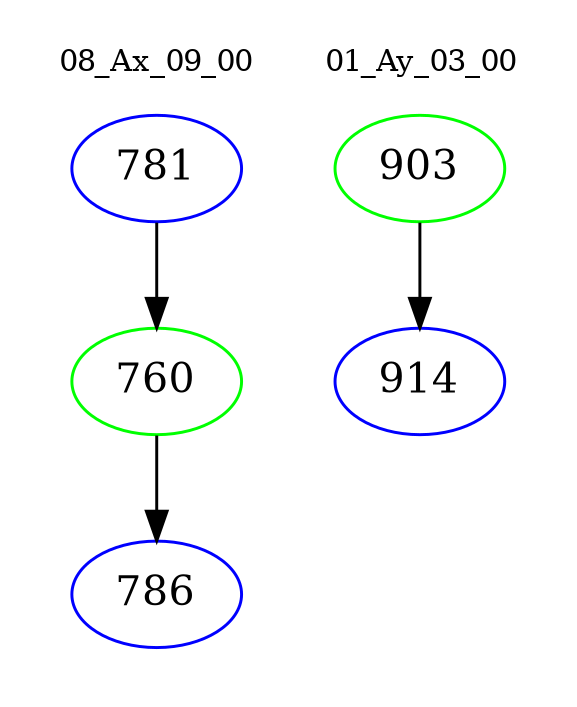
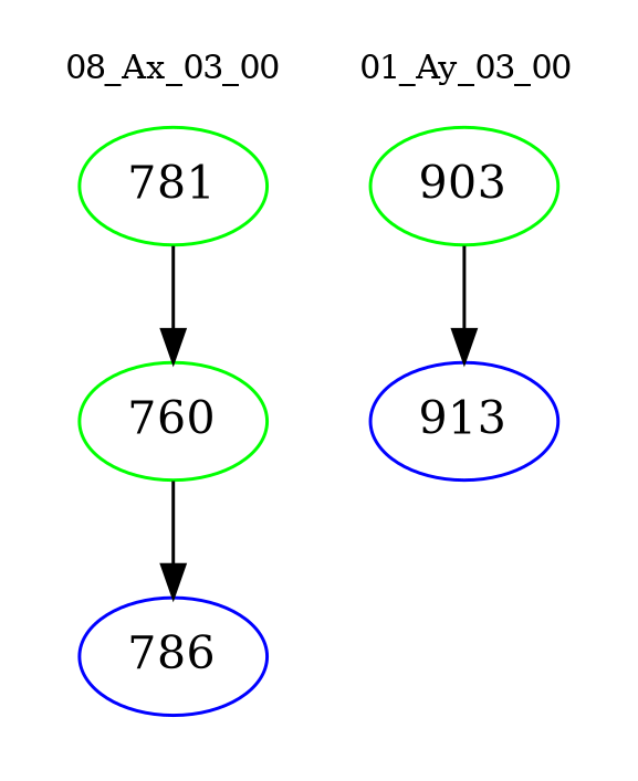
  digraph {
    node [color=blue]
    edge [color=black]
-   n1 [label=781]
+   n1 [color=green label=781]
    n2 [color=green label=760]
    n3 [label=786]
    n4 [color=green label=903]
-   n5 [label=914]
+   n5 [label=913]
    subgraph cluster_1 {
      color=white
      fontsize=10
-     label="08_Ax_09_00"
+     label="08_Ax_03_00"
      n1
      n2
      n3
    }
    subgraph cluster_2 {
      color=white
      fontsize=10
      label="01_Ay_03_00"
      n4
      n5
    }
    n1 -> n2
    n2 -> n3
    n4 -> n5
  }
